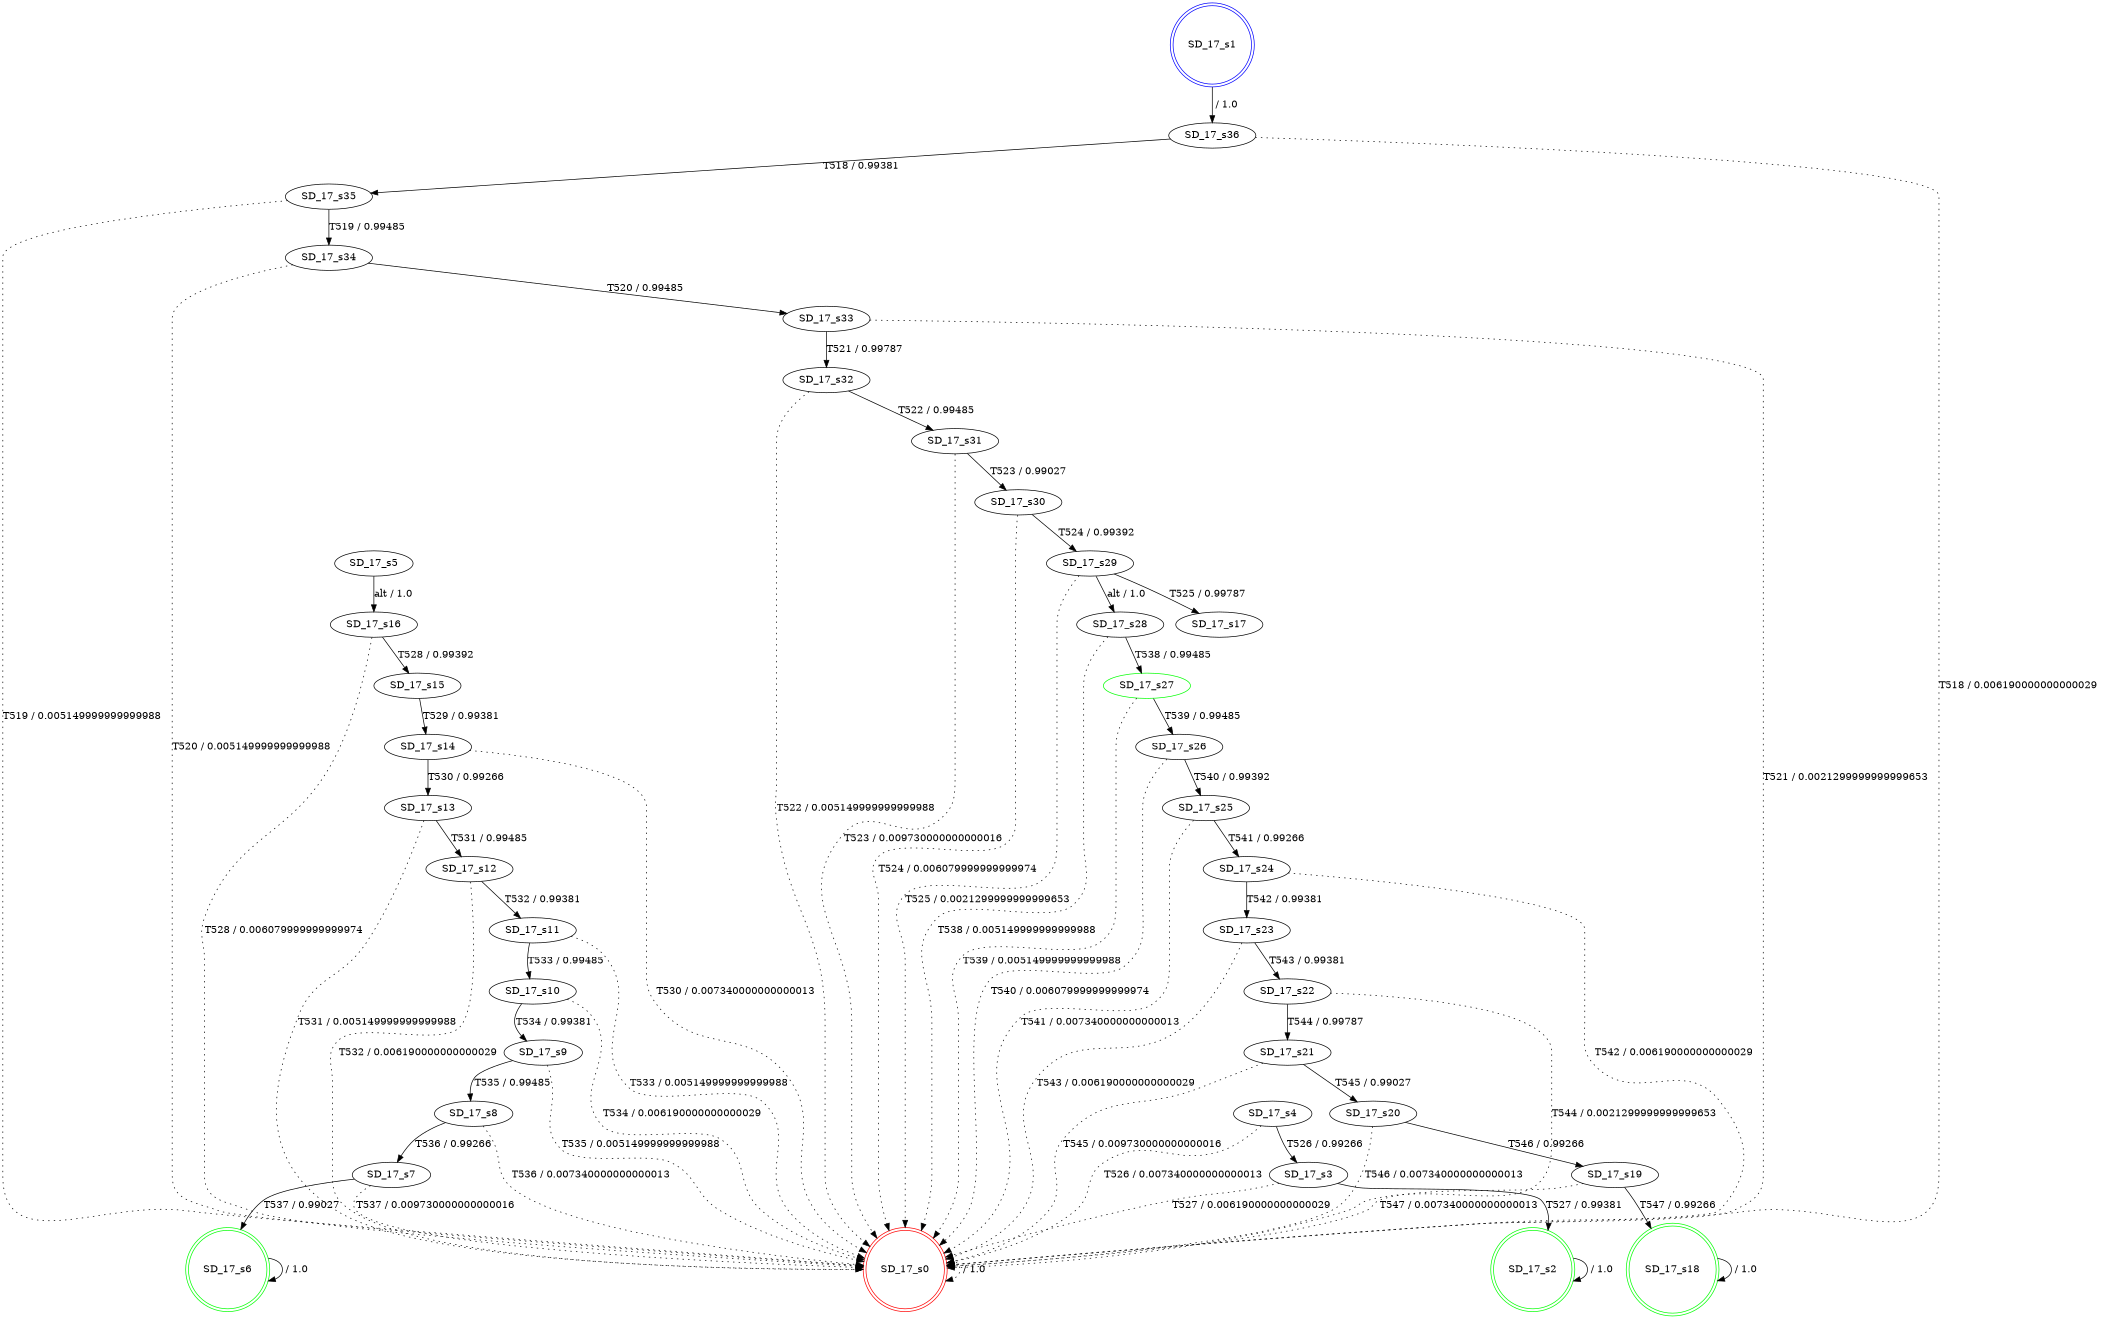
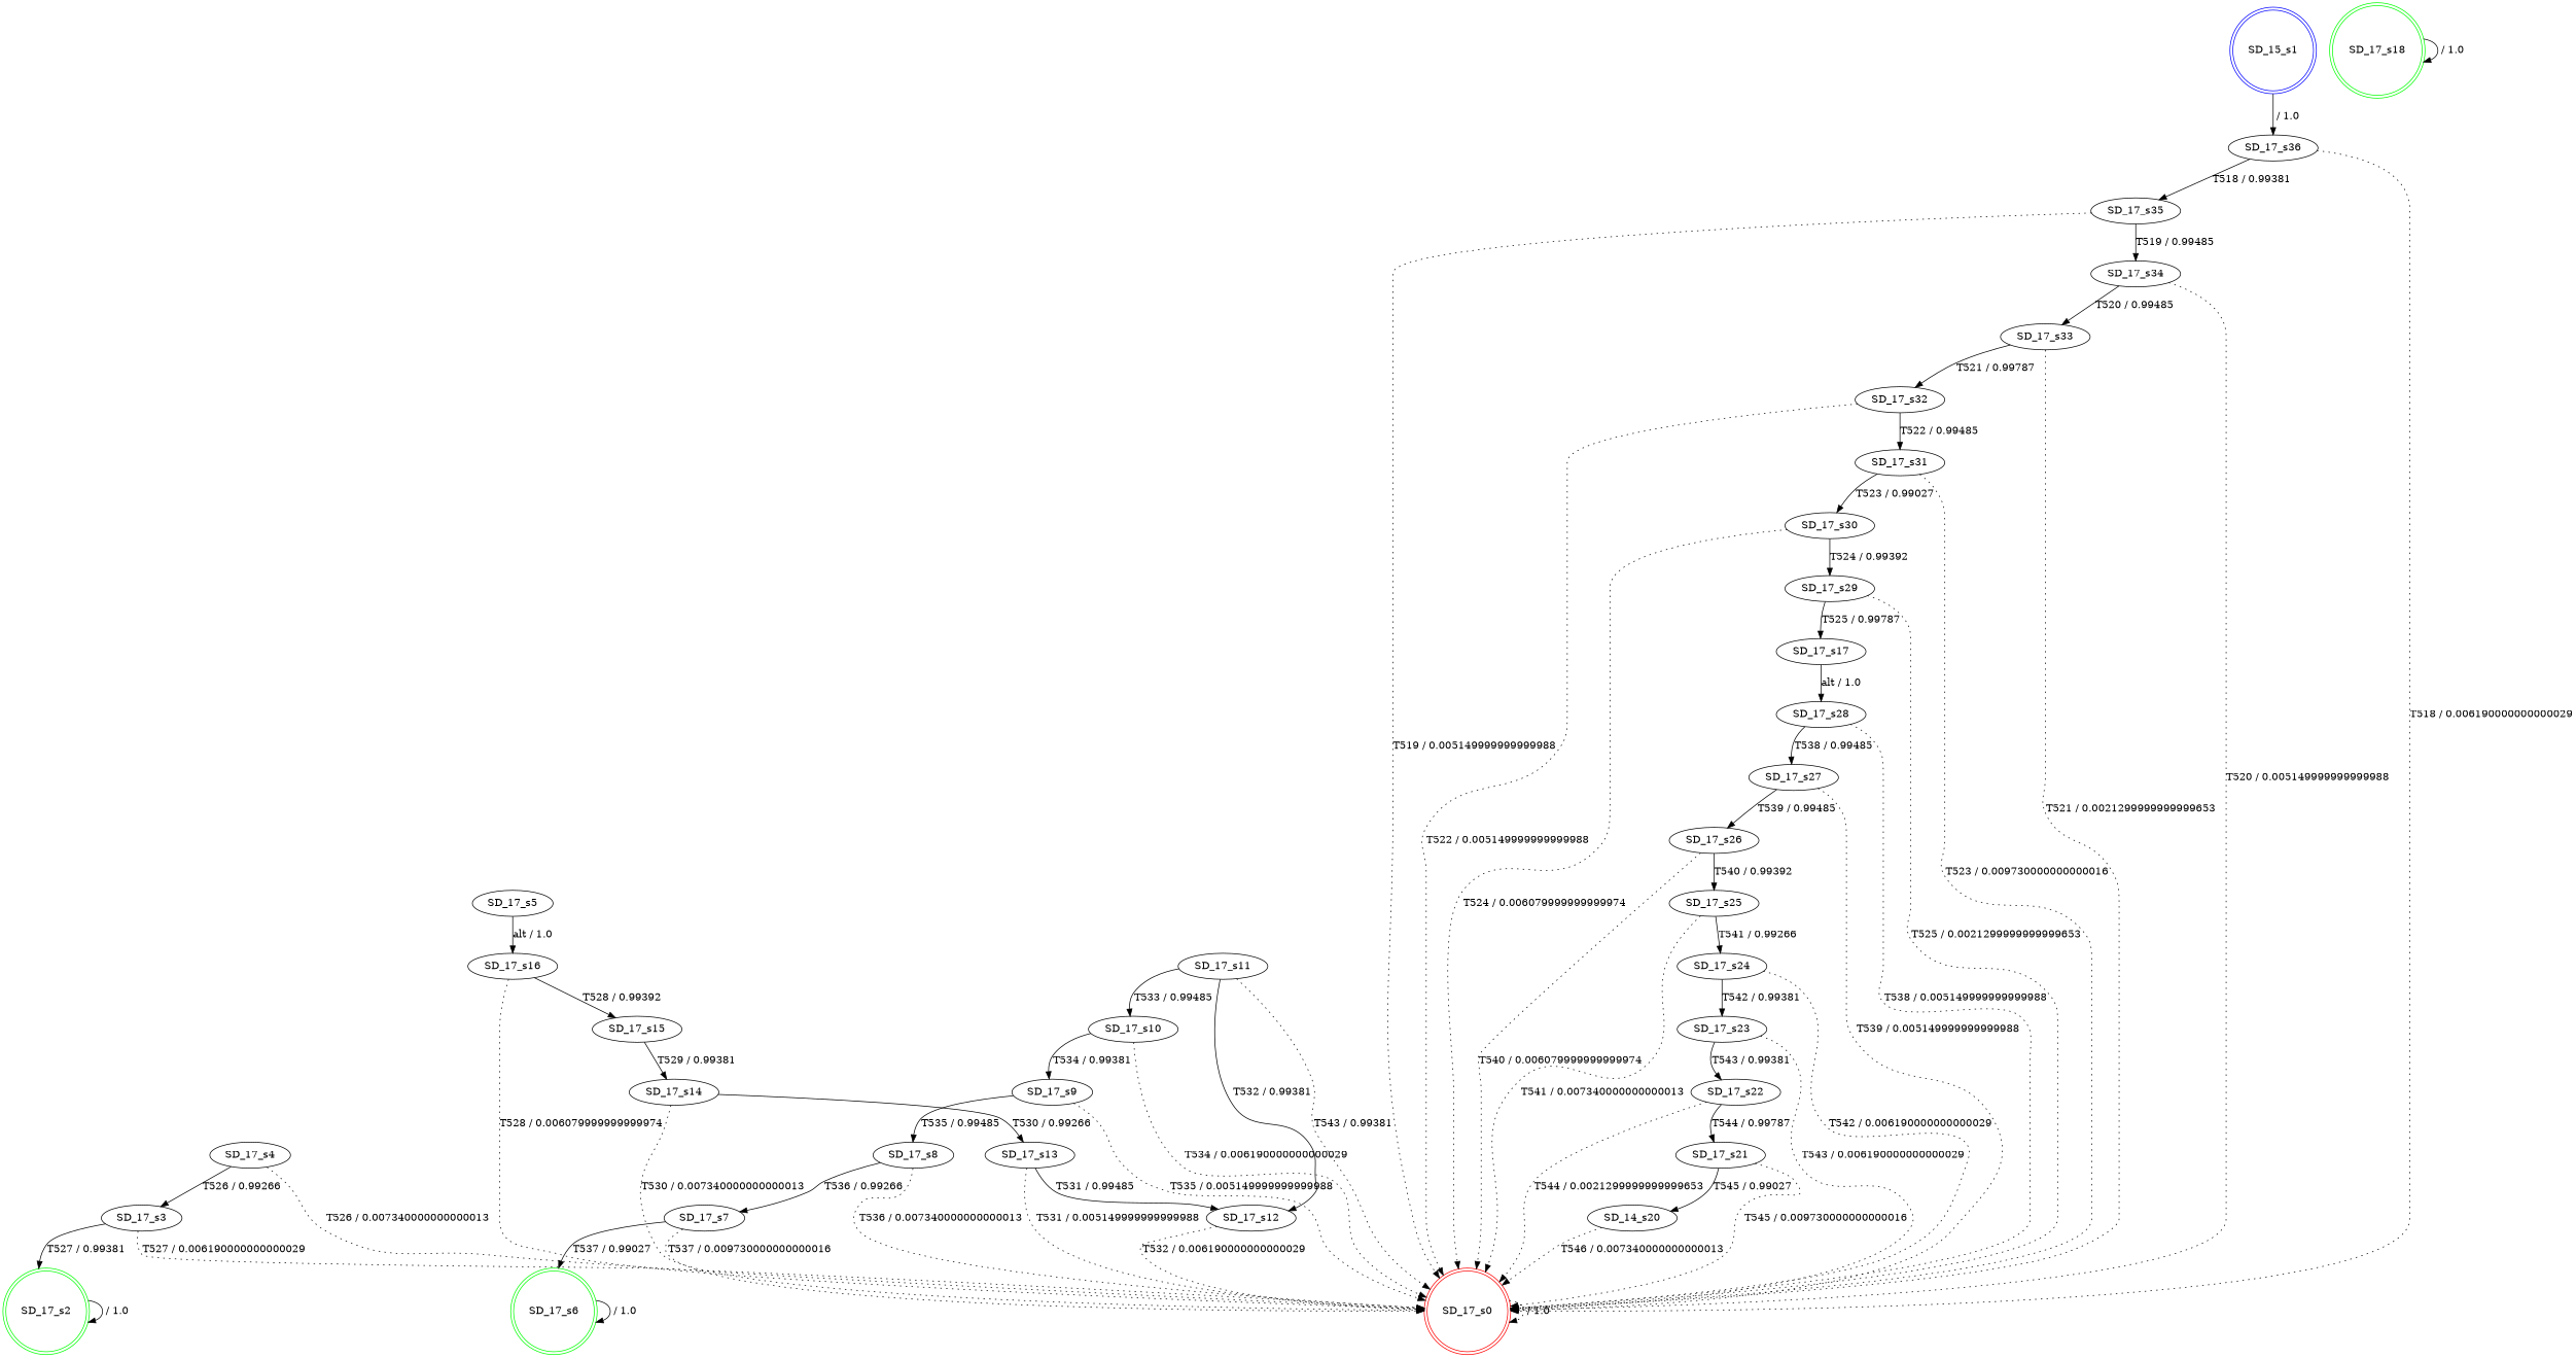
  digraph {
    n1 [color=red label=SD_17_s0 shape=doublecircle]
-   n2 [color=blue label=SD_17_s1 shape=doublecircle]
+   n2 [color=blue label=SD_15_s1 shape=doublecircle]
    n3 [label=SD_17_s36]
    n4 [label=SD_17_s35]
    n5 [color=green label=SD_17_s2 shape=doublecircle]
    n6 [label=SD_17_s3]
    n7 [label=SD_17_s4]
    n8 [label=SD_17_s5]
    n9 [label=SD_17_s16]
    n10 [label=SD_17_s15]
    n11 [color=green label=SD_17_s6 shape=doublecircle]
    n12 [label=SD_17_s7]
    n13 [label=SD_17_s8]
    n14 [label=SD_17_s9]
    n15 [label=SD_17_s10]
    n16 [label=SD_17_s11]
    n17 [label=SD_17_s12]
    n18 [label=SD_17_s13]
    n19 [label=SD_17_s14]
    n20 [label=SD_17_s17]
    n21 [label=SD_17_s28]
-   n22 [label=SD_17_s27 color=green]
+   n22 [label=SD_17_s27]
    n23 [color=green label=SD_17_s18 shape=doublecircle]
-   n24 [label=SD_17_s19]
-   n25 [label=SD_17_s20]
+   n25 [label=SD_14_s20]
    n26 [label=SD_17_s21]
    n27 [label=SD_17_s22]
    n28 [label=SD_17_s23]
    n29 [label=SD_17_s24]
    n30 [label=SD_17_s25]
    n31 [label=SD_17_s26]
    n32 [label=SD_17_s29]
    n33 [label=SD_17_s30]
    n34 [label=SD_17_s31]
    n35 [label=SD_17_s32]
    n36 [label=SD_17_s33]
    n37 [label=SD_17_s34]
    n1 -> n1 [label=" / 1.0" style=dotted]
    n2 -> n3 [label=" / 1.0"]
    n3 -> n1 [label="T518 / 0.006190000000000029" style=dotted]
    n3 -> n4 [label="T518 / 0.99381"]
    n4 -> n1 [label="T519 / 0.005149999999999988" style=dotted]
    n4 -> n37 [label="T519 / 0.99485"]
    n5 -> n5 [label=" / 1.0"]
    n6 -> n1 [label="T527 / 0.006190000000000029" style=dotted]
    n6 -> n5 [label="T527 / 0.99381"]
    n7 -> n1 [label="T526 / 0.007340000000000013" style=dotted]
    n7 -> n6 [label="T526 / 0.99266"]
    n8 -> n9 [label="alt / 1.0"]
    n9 -> n1 [label="T528 / 0.006079999999999974" style=dotted]
    n9 -> n10 [label="T528 / 0.99392"]
    n10 -> n19 [label="T529 / 0.99381"]
    n11 -> n11 [label=" / 1.0"]
    n12 -> n1 [label="T537 / 0.009730000000000016" style=dotted]
    n12 -> n11 [label="T537 / 0.99027"]
    n13 -> n1 [label="T536 / 0.007340000000000013" style=dotted]
    n13 -> n12 [label="T536 / 0.99266"]
    n14 -> n1 [label="T535 / 0.005149999999999988" style=dotted]
    n14 -> n13 [label="T535 / 0.99485"]
    n15 -> n1 [label="T534 / 0.006190000000000029" style=dotted]
    n15 -> n14 [label="T534 / 0.99381"]
-   n16 -> n1 [label="T533 / 0.005149999999999988" style=dotted]
+   n16 -> n1 [label="T543 / 0.99381" style=dotted]
    n16 -> n15 [label="T533 / 0.99485"]
    n17 -> n1 [label="T532 / 0.006190000000000029" style=dotted]
-   n17 -> n16 [label="T532 / 0.99381"]
+   n16 -> n17 [label="T532 / 0.99381"]
    n18 -> n1 [label="T531 / 0.005149999999999988" style=dotted]
    n18 -> n17 [label="T531 / 0.99485"]
    n19 -> n1 [label="T530 / 0.007340000000000013" style=dotted]
    n19 -> n18 [label="T530 / 0.99266"]
-   n32 -> n21 [label="alt / 1.0"]
+   n20 -> n21 [label="alt / 1.0"]
    n21 -> n1 [label="T538 / 0.005149999999999988" style=dotted]
    n21 -> n22 [label="T538 / 0.99485"]
    n22 -> n1 [label="T539 / 0.005149999999999988" style=dotted]
    n22 -> n31 [label="T539 / 0.99485"]
    n23 -> n23 [label=" / 1.0"]
-   n24 -> n1 [label="T547 / 0.007340000000000013" style=dotted]
-   n24 -> n23 [label="T547 / 0.99266"]
    n25 -> n1 [label="T546 / 0.007340000000000013" style=dotted]
-   n25 -> n24 [label="T546 / 0.99266"]
    n26 -> n1 [label="T545 / 0.009730000000000016" style=dotted]
    n26 -> n25 [label="T545 / 0.99027"]
    n27 -> n1 [label="T544 / 0.0021299999999999653" style=dotted]
    n27 -> n26 [label="T544 / 0.99787"]
    n28 -> n1 [label="T543 / 0.006190000000000029" style=dotted]
    n28 -> n27 [label="T543 / 0.99381"]
    n29 -> n1 [label="T542 / 0.006190000000000029" style=dotted]
    n29 -> n28 [label="T542 / 0.99381"]
    n30 -> n1 [label="T541 / 0.007340000000000013" style=dotted]
    n30 -> n29 [label="T541 / 0.99266"]
    n31 -> n1 [label="T540 / 0.006079999999999974" style=dotted]
    n31 -> n30 [label="T540 / 0.99392"]
    n32 -> n1 [label="T525 / 0.0021299999999999653" style=dotted]
    n32 -> n20 [label="T525 / 0.99787"]
    n33 -> n1 [label="T524 / 0.006079999999999974" style=dotted]
    n33 -> n32 [label="T524 / 0.99392"]
    n34 -> n1 [label="T523 / 0.009730000000000016" style=dotted]
    n34 -> n33 [label="T523 / 0.99027"]
    n35 -> n1 [label="T522 / 0.005149999999999988" style=dotted]
    n35 -> n34 [label="T522 / 0.99485"]
    n36 -> n1 [label="T521 / 0.0021299999999999653" style=dotted]
    n36 -> n35 [label="T521 / 0.99787"]
    n37 -> n1 [label="T520 / 0.005149999999999988" style=dotted]
    n37 -> n36 [label="T520 / 0.99485"]
  }
